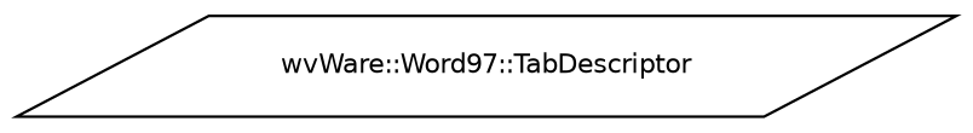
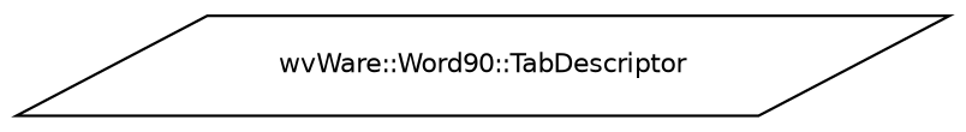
  digraph {
    rankdir=LR
-   n1 [color=black fillcolor=white fontname=Helvetica fontsize=10 height=0.2 label="wvWare::Word97::TabDescriptor" shape=parallelogram style=filled width=0.4]
+   n1 [color=black fillcolor=white fontname=Helvetica fontsize=10 height=0.2 label="wvWare::Word90::TabDescriptor" shape=parallelogram style=filled width=0.4]
  }
